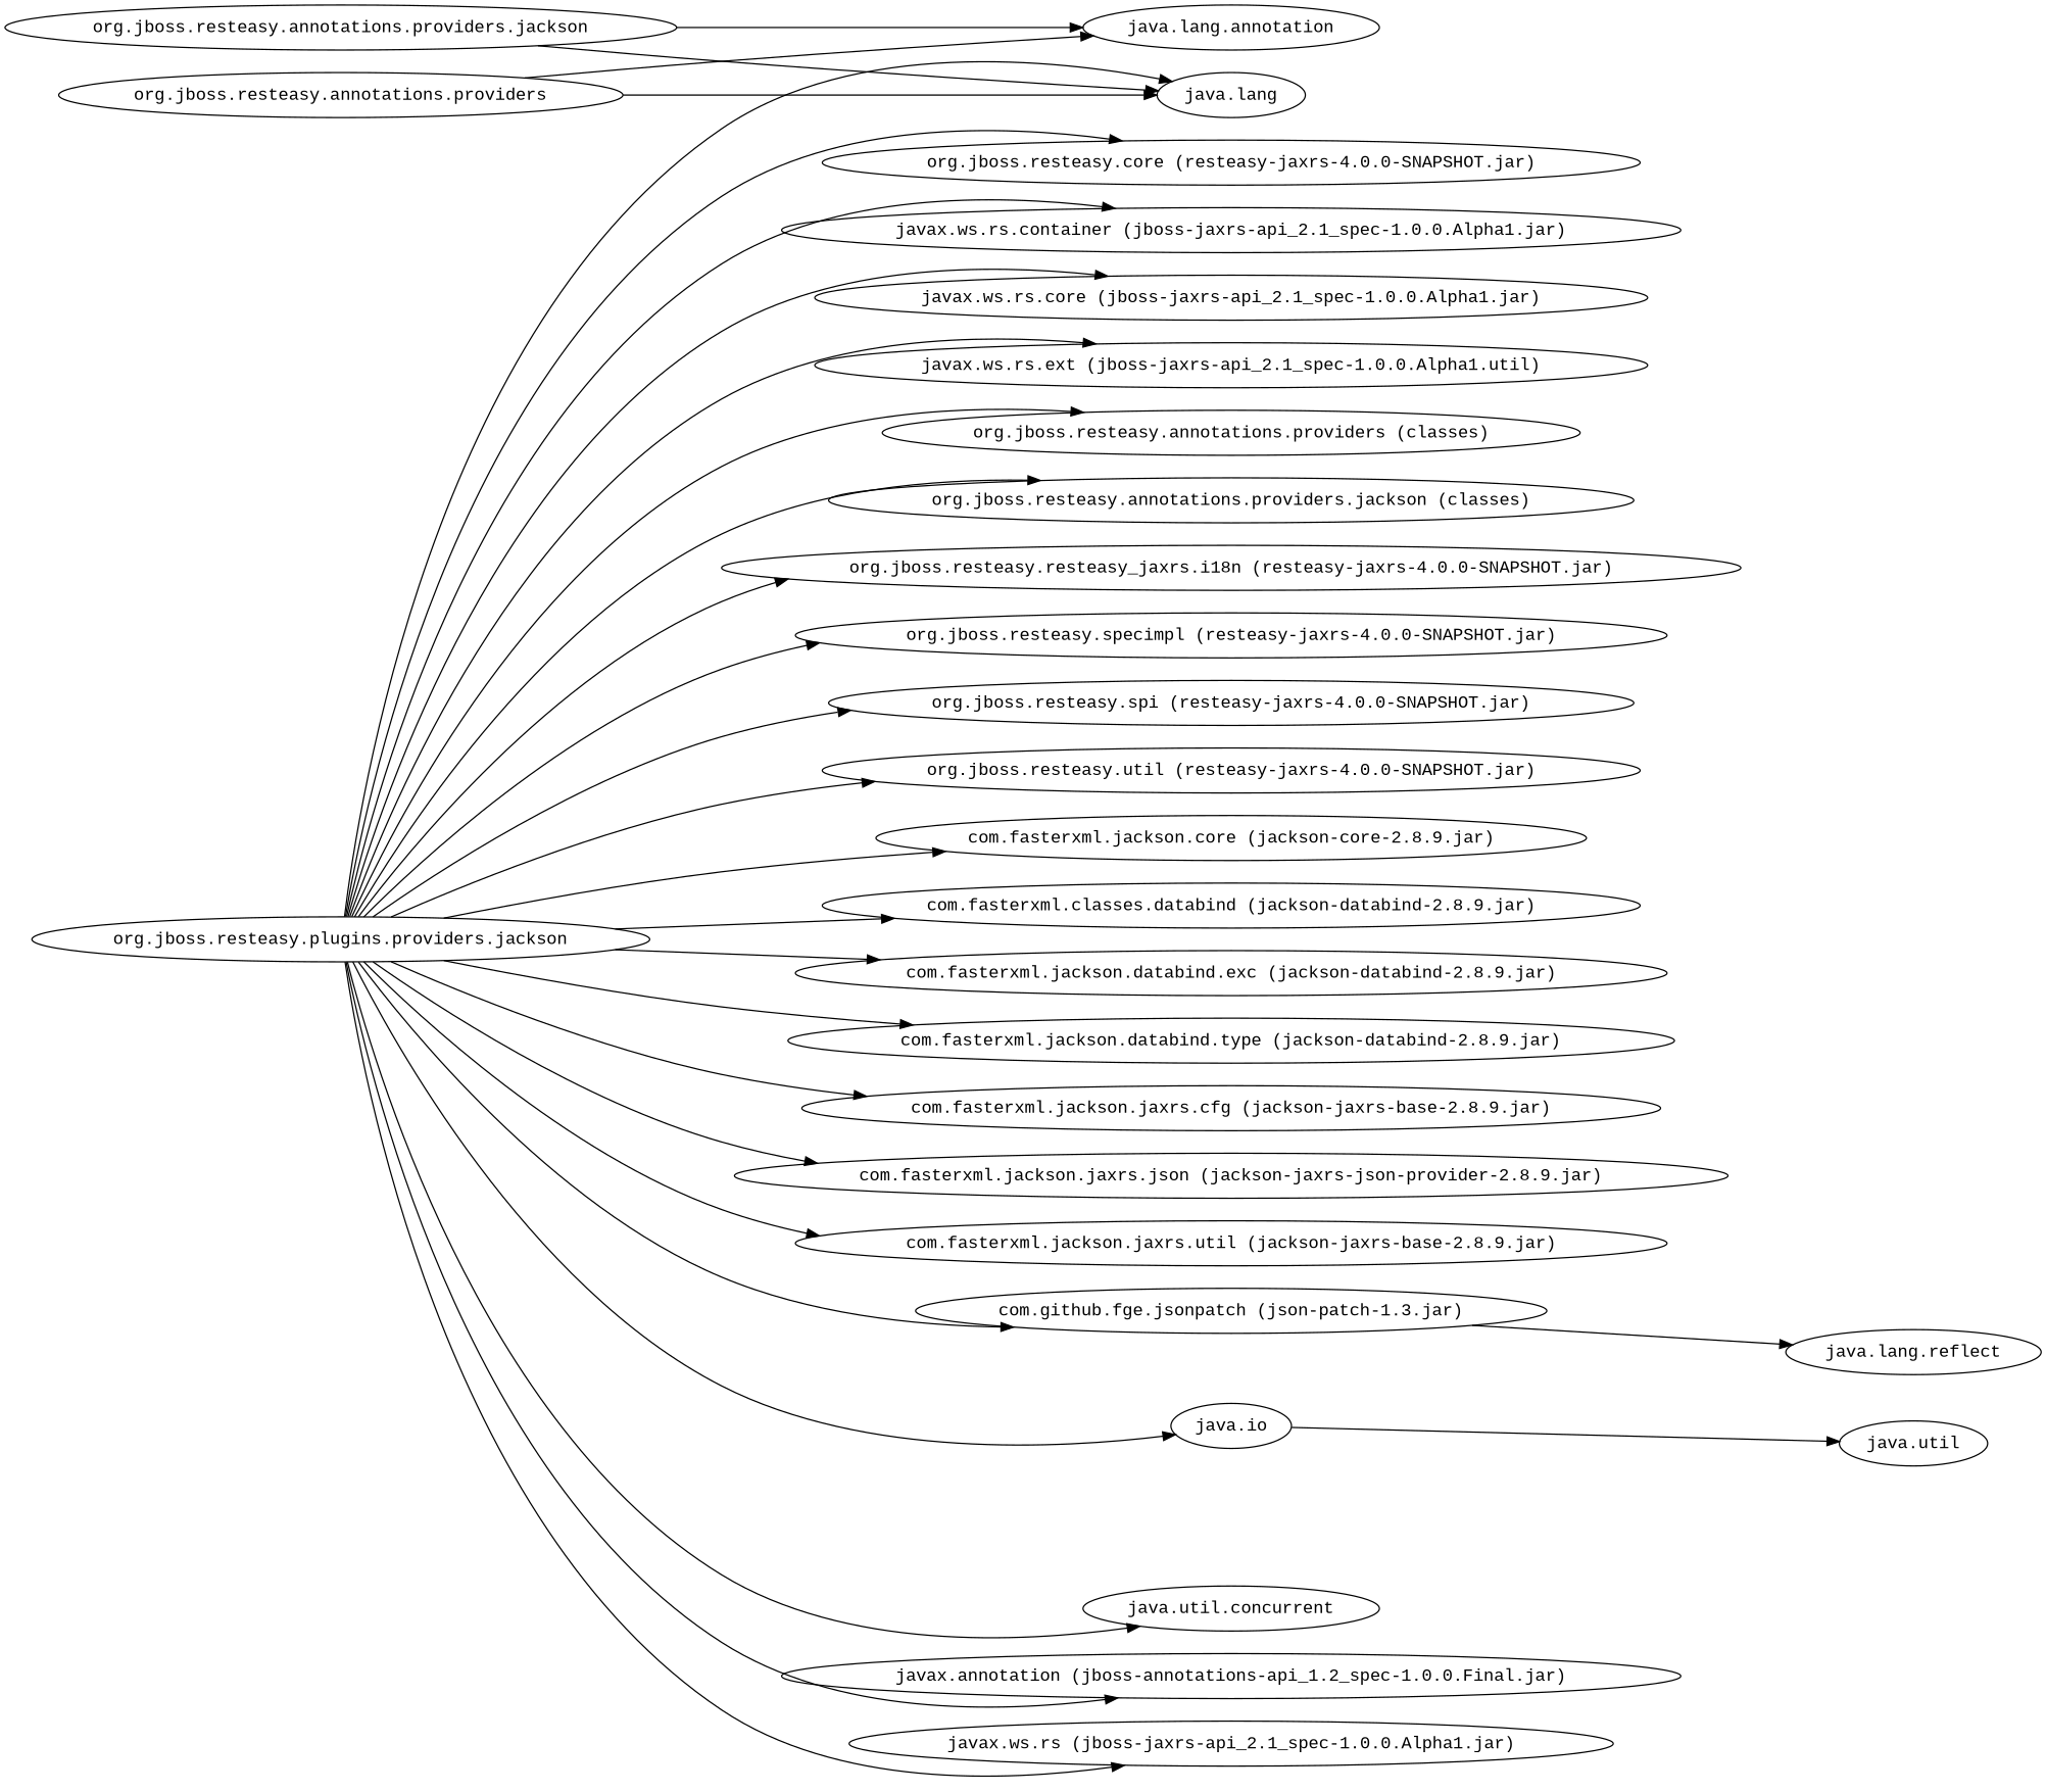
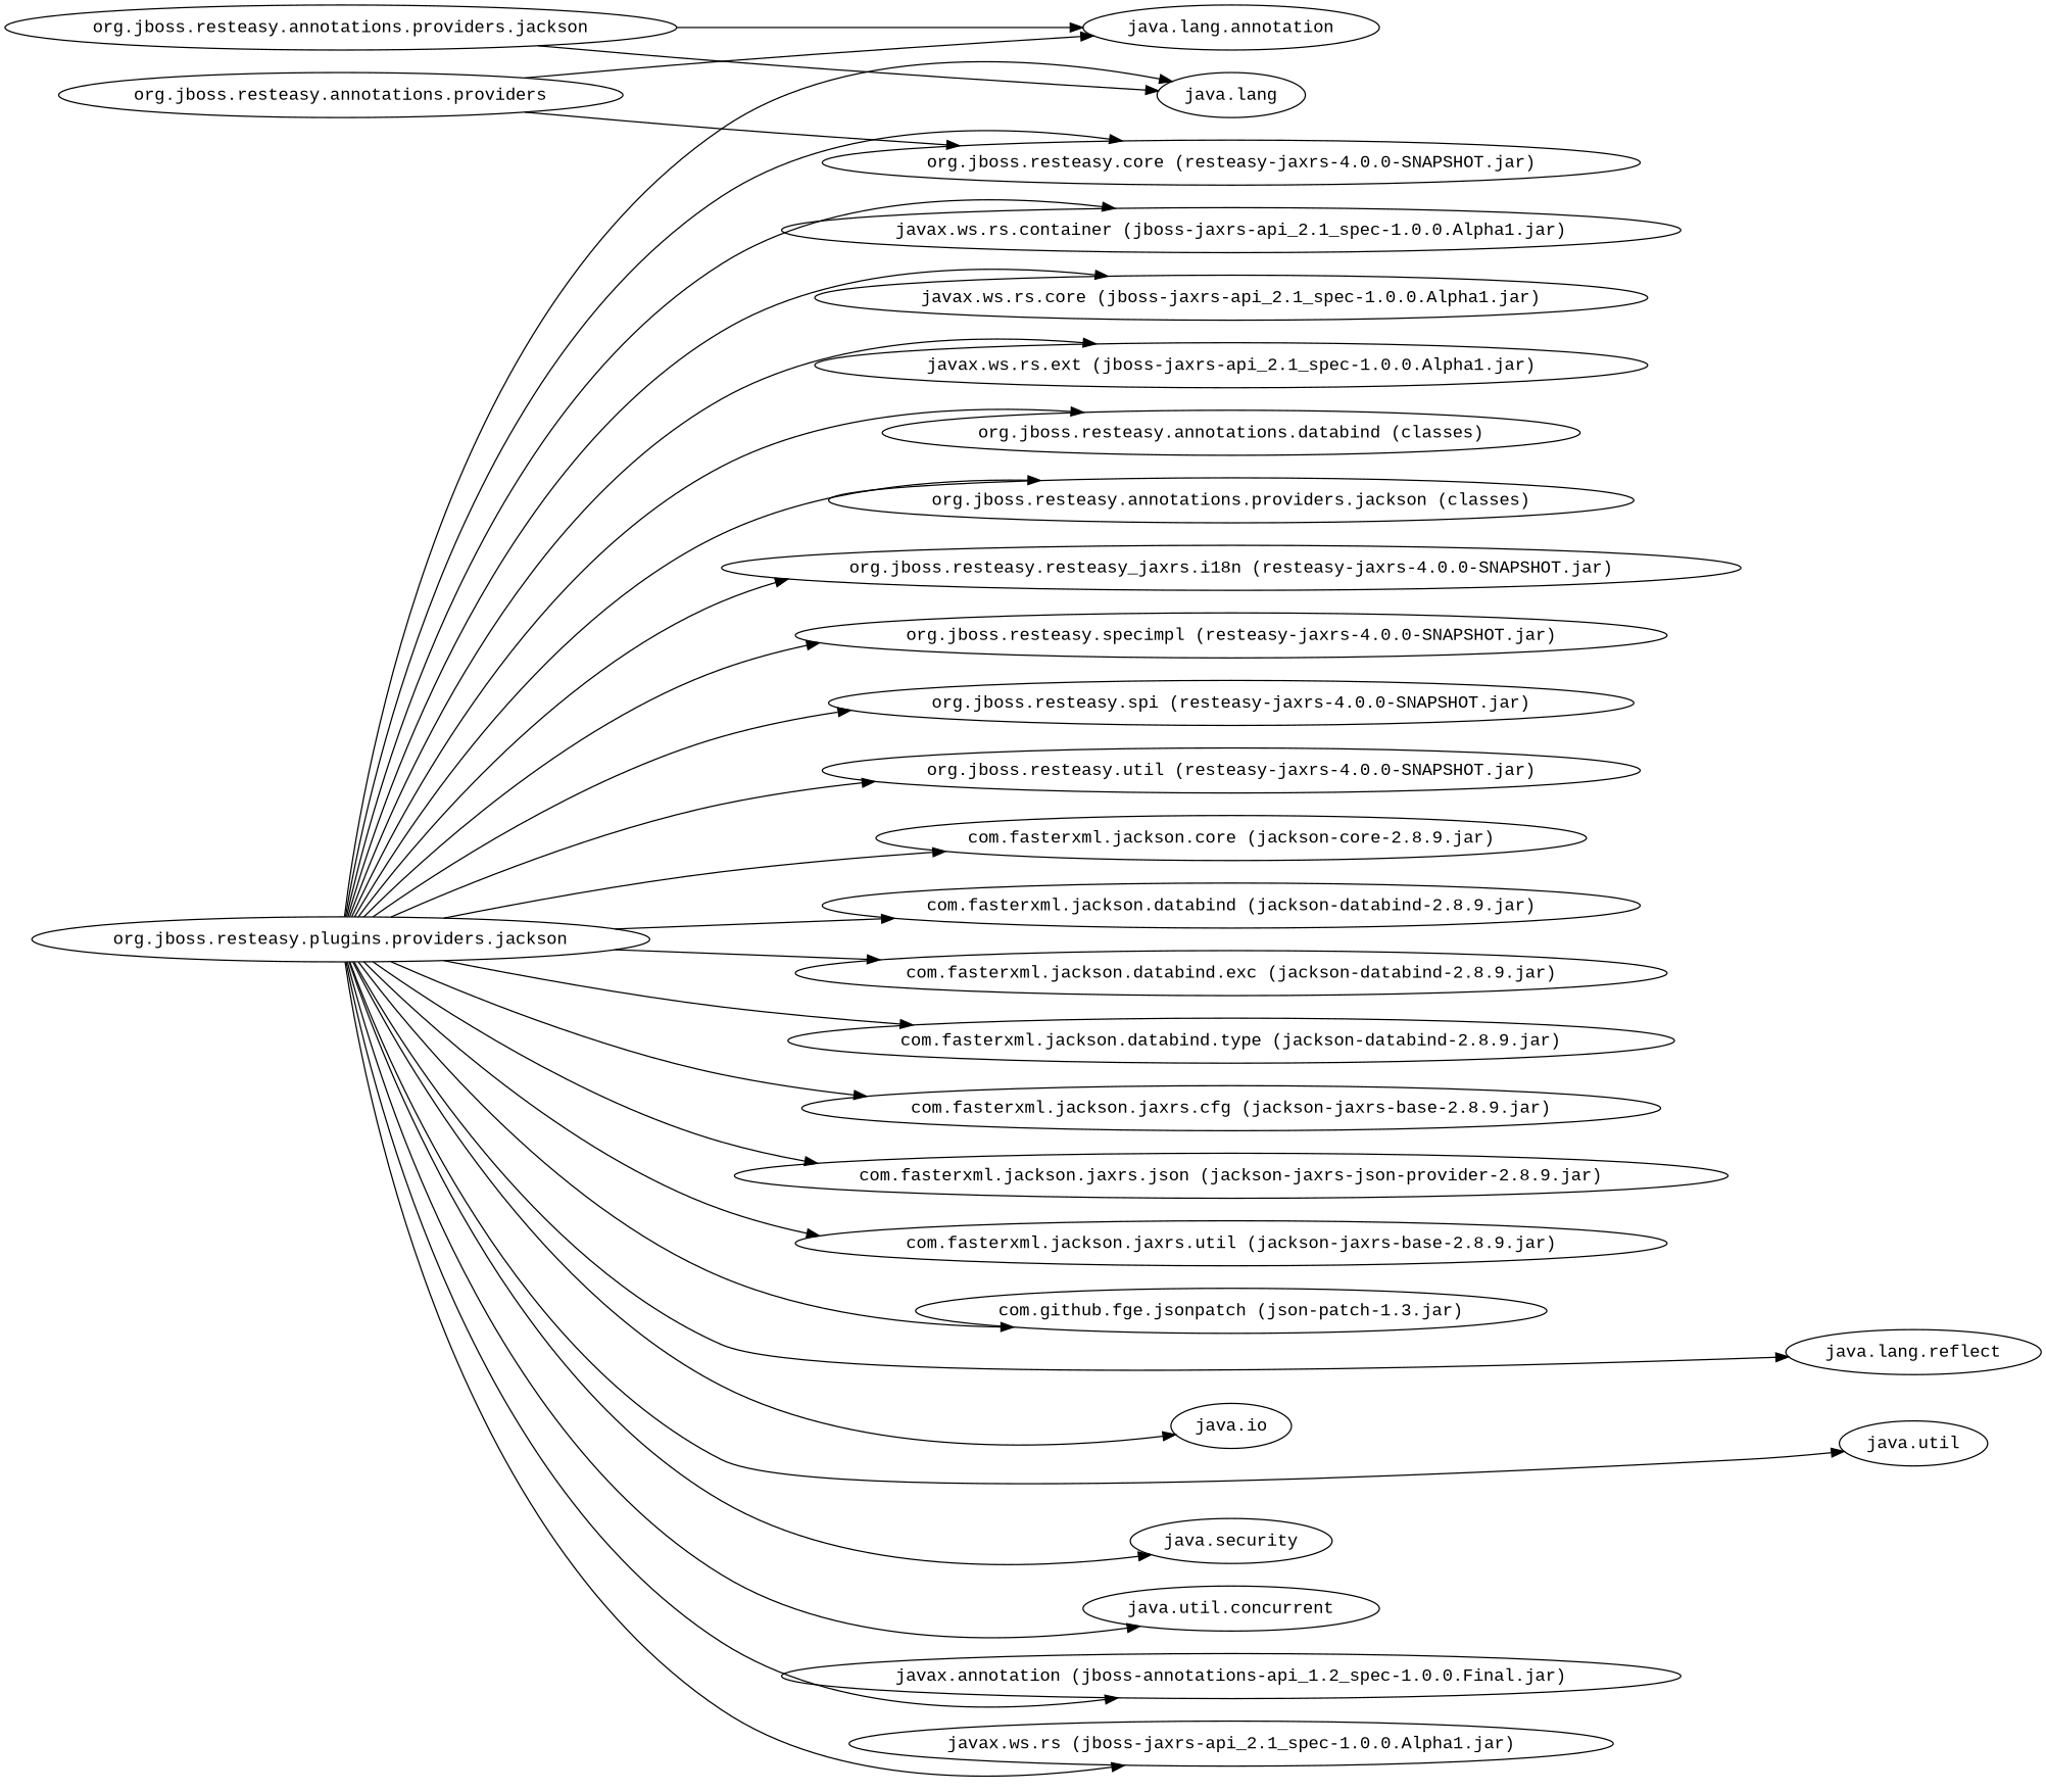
  digraph {
    fontname="Liberation Mono"
    rankdir=LR
    node [fontname="Liberation Mono"]
    edge [fontname="Liberation Mono"]
    "org.jboss.resteasy.annotations.providers"
    "java.lang"
    "java.lang.annotation"
    "org.jboss.resteasy.annotations.providers.jackson"
    "org.jboss.resteasy.plugins.providers.jackson"
    "com.fasterxml.jackson.core (jackson-core-2.8.9.jar)"
-   "com.fasterxml.jackson.databind (jackson-databind-2.8.9.jar)" [label="com.fasterxml.classes.databind (jackson-databind-2.8.9.jar)"]
+   "com.fasterxml.jackson.databind (jackson-databind-2.8.9.jar)"
    "com.fasterxml.jackson.databind.exc (jackson-databind-2.8.9.jar)"
    "com.fasterxml.jackson.databind.type (jackson-databind-2.8.9.jar)"
    "com.fasterxml.jackson.jaxrs.cfg (jackson-jaxrs-base-2.8.9.jar)"
    "com.fasterxml.jackson.jaxrs.json (jackson-jaxrs-json-provider-2.8.9.jar)"
    "com.fasterxml.jackson.jaxrs.util (jackson-jaxrs-base-2.8.9.jar)"
    "com.github.fge.jsonpatch (json-patch-1.3.jar)"
    "java.io"
    "java.lang.reflect"
+   "java.security"
    "java.util"
    "java.util.concurrent"
    "javax.annotation (jboss-annotations-api_1.2_spec-1.0.0.Final.jar)"
    "javax.ws.rs (jboss-jaxrs-api_2.1_spec-1.0.0.Alpha1.jar)"
    "javax.ws.rs.container (jboss-jaxrs-api_2.1_spec-1.0.0.Alpha1.jar)"
    "javax.ws.rs.core (jboss-jaxrs-api_2.1_spec-1.0.0.Alpha1.jar)"
-   "javax.ws.rs.ext (jboss-jaxrs-api_2.1_spec-1.0.0.Alpha1.jar)" [label="javax.ws.rs.ext (jboss-jaxrs-api_2.1_spec-1.0.0.Alpha1.util)"]
-   "org.jboss.resteasy.annotations.providers (classes)"
+   "javax.ws.rs.ext (jboss-jaxrs-api_2.1_spec-1.0.0.Alpha1.jar)"
+   "org.jboss.resteasy.annotations.providers (classes)" [label="org.jboss.resteasy.annotations.databind (classes)"]
    "org.jboss.resteasy.annotations.providers.jackson (classes)"
    "org.jboss.resteasy.core (resteasy-jaxrs-4.0.0-SNAPSHOT.jar)"
    "org.jboss.resteasy.resteasy_jaxrs.i18n (resteasy-jaxrs-4.0.0-SNAPSHOT.jar)"
    "org.jboss.resteasy.specimpl (resteasy-jaxrs-4.0.0-SNAPSHOT.jar)"
    "org.jboss.resteasy.spi (resteasy-jaxrs-4.0.0-SNAPSHOT.jar)"
    "org.jboss.resteasy.util (resteasy-jaxrs-4.0.0-SNAPSHOT.jar)"
-   "org.jboss.resteasy.annotations.providers" -> "java.lang"
+   "org.jboss.resteasy.annotations.providers" -> "org.jboss.resteasy.core (resteasy-jaxrs-4.0.0-SNAPSHOT.jar)"
    "org.jboss.resteasy.annotations.providers" -> "java.lang.annotation"
    "org.jboss.resteasy.annotations.providers.jackson" -> "java.lang"
    "org.jboss.resteasy.annotations.providers.jackson" -> "java.lang.annotation"
    "org.jboss.resteasy.plugins.providers.jackson" -> "java.lang"
    "org.jboss.resteasy.plugins.providers.jackson" -> "com.fasterxml.jackson.core (jackson-core-2.8.9.jar)"
    "org.jboss.resteasy.plugins.providers.jackson" -> "com.fasterxml.jackson.databind (jackson-databind-2.8.9.jar)"
    "org.jboss.resteasy.plugins.providers.jackson" -> "com.fasterxml.jackson.databind.exc (jackson-databind-2.8.9.jar)"
    "org.jboss.resteasy.plugins.providers.jackson" -> "com.fasterxml.jackson.databind.type (jackson-databind-2.8.9.jar)"
    "org.jboss.resteasy.plugins.providers.jackson" -> "com.fasterxml.jackson.jaxrs.cfg (jackson-jaxrs-base-2.8.9.jar)"
    "org.jboss.resteasy.plugins.providers.jackson" -> "com.fasterxml.jackson.jaxrs.json (jackson-jaxrs-json-provider-2.8.9.jar)"
    "org.jboss.resteasy.plugins.providers.jackson" -> "com.fasterxml.jackson.jaxrs.util (jackson-jaxrs-base-2.8.9.jar)"
    "org.jboss.resteasy.plugins.providers.jackson" -> "com.github.fge.jsonpatch (json-patch-1.3.jar)"
    "org.jboss.resteasy.plugins.providers.jackson" -> "java.io"
-   "com.github.fge.jsonpatch (json-patch-1.3.jar)" -> "java.lang.reflect"
-   "java.io" -> "java.util"
+   "org.jboss.resteasy.plugins.providers.jackson" -> "java.lang.reflect"
+   "org.jboss.resteasy.plugins.providers.jackson" -> "java.security"
+   "org.jboss.resteasy.plugins.providers.jackson" -> "java.util"
    "org.jboss.resteasy.plugins.providers.jackson" -> "java.util.concurrent"
    "org.jboss.resteasy.plugins.providers.jackson" -> "javax.annotation (jboss-annotations-api_1.2_spec-1.0.0.Final.jar)"
    "org.jboss.resteasy.plugins.providers.jackson" -> "javax.ws.rs (jboss-jaxrs-api_2.1_spec-1.0.0.Alpha1.jar)"
    "org.jboss.resteasy.plugins.providers.jackson" -> "javax.ws.rs.container (jboss-jaxrs-api_2.1_spec-1.0.0.Alpha1.jar)"
    "org.jboss.resteasy.plugins.providers.jackson" -> "javax.ws.rs.core (jboss-jaxrs-api_2.1_spec-1.0.0.Alpha1.jar)"
    "org.jboss.resteasy.plugins.providers.jackson" -> "javax.ws.rs.ext (jboss-jaxrs-api_2.1_spec-1.0.0.Alpha1.jar)"
    "org.jboss.resteasy.plugins.providers.jackson" -> "org.jboss.resteasy.annotations.providers (classes)"
    "org.jboss.resteasy.plugins.providers.jackson" -> "org.jboss.resteasy.annotations.providers.jackson (classes)"
    "org.jboss.resteasy.plugins.providers.jackson" -> "org.jboss.resteasy.core (resteasy-jaxrs-4.0.0-SNAPSHOT.jar)"
    "org.jboss.resteasy.plugins.providers.jackson" -> "org.jboss.resteasy.resteasy_jaxrs.i18n (resteasy-jaxrs-4.0.0-SNAPSHOT.jar)"
    "org.jboss.resteasy.plugins.providers.jackson" -> "org.jboss.resteasy.specimpl (resteasy-jaxrs-4.0.0-SNAPSHOT.jar)"
    "org.jboss.resteasy.plugins.providers.jackson" -> "org.jboss.resteasy.spi (resteasy-jaxrs-4.0.0-SNAPSHOT.jar)"
    "org.jboss.resteasy.plugins.providers.jackson" -> "org.jboss.resteasy.util (resteasy-jaxrs-4.0.0-SNAPSHOT.jar)"
  }
